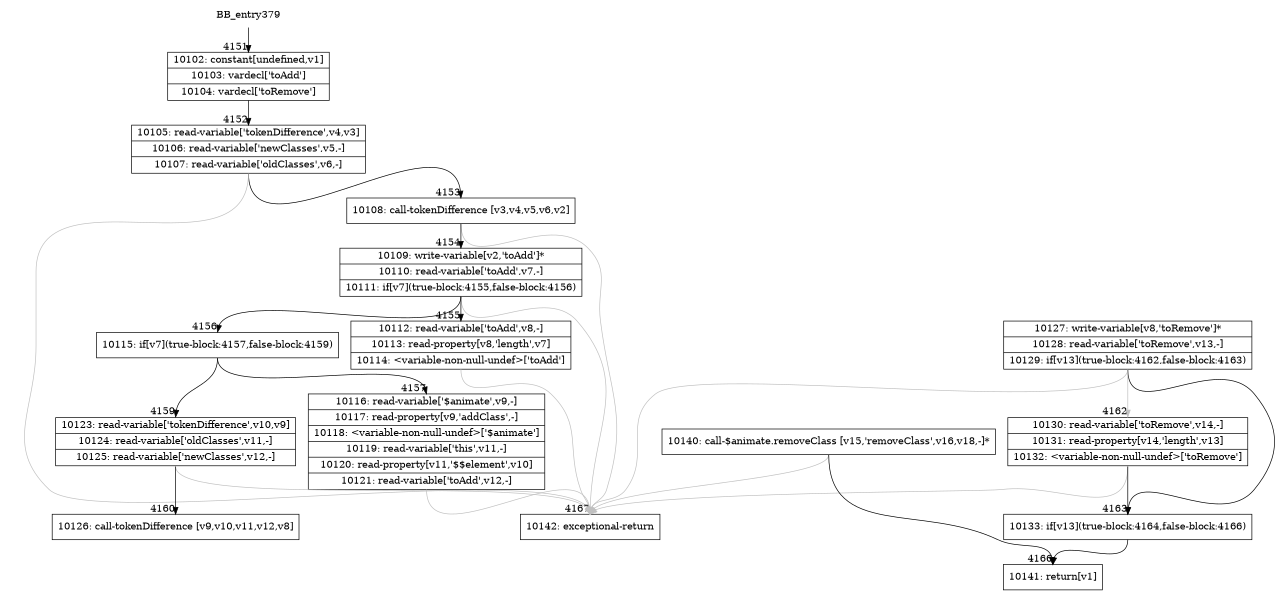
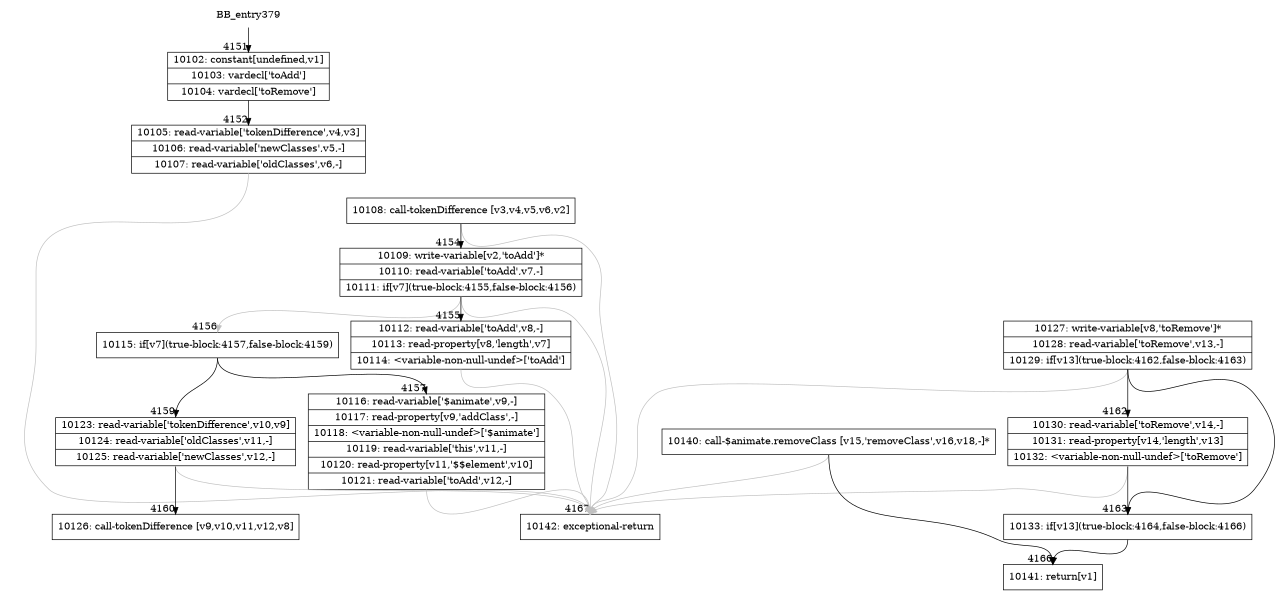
  digraph {
    rankdir=TD
    node [shape=record]
    edge [headport=n tailport=s]
    n1 [label=BB_entry379 shape=none]
    n2 [label="{10102: constant[undefined,v1]|10103: vardecl['toAdd']|10104: vardecl['toRemove']}"]
    n3 [label="{10105: read-variable['tokenDifference',v4,v3]|10106: read-variable['newClasses',v5,-]|10107: read-variable['oldClasses',v6,-]}"]
    n4 [label="{10108: call-tokenDifference [v3,v4,v5,v6,v2]}"]
    n5 [label="{10142: exceptional-return}"]
    n6 [label="{10109: write-variable[v2,'toAdd']*|10110: read-variable['toAdd',v7,-]|10111: if[v7](true-block:4155,false-block:4156)}"]
    n7 [label="{10115: if[v7](true-block:4157,false-block:4159)}"]
    n8 [label="{10112: read-variable['toAdd',v8,-]|10113: read-property[v8,'length',v7]|10114: \<variable-non-null-undef\>['toAdd']}"]
    n9 [label="{10116: read-variable['$animate',v9,-]|10117: read-property[v9,'addClass',-]|10118: \<variable-non-null-undef\>['$animate']|10119: read-variable['this',v11,-]|10120: read-property[v11,'$$element',v10]|10121: read-variable['toAdd',v12,-]}"]
    n10 [label="{10123: read-variable['tokenDifference',v10,v9]|10124: read-variable['oldClasses',v11,-]|10125: read-variable['newClasses',v12,-]}"]
    n11 [label="{10126: call-tokenDifference [v9,v10,v11,v12,v8]}"]
    n12 [label="{10127: write-variable[v8,'toRemove']*|10128: read-variable['toRemove',v13,-]|10129: if[v13](true-block:4162,false-block:4163)}"]
    n13 [label="{10133: if[v13](true-block:4164,false-block:4166)}"]
    n14 [label="{10130: read-variable['toRemove',v14,-]|10131: read-property[v14,'length',v13]|10132: \<variable-non-null-undef\>['toRemove']}"]
    n15 [label="{10141: return[v1]}"]
    n16 [label="{10140: call-$animate.removeClass [v15,'removeClass',v16,v18,-]*}"]
    n1 -> n2 [headlabel="    4151"]
    n2 -> n3 [headlabel="      4152"]
-   n3 -> n4 [headlabel="      4153"]
    n3 -> n5 [color=gray headlabel="      4167"]
    n4 -> n5 [color=gray]
    n4 -> n6 [headlabel="      4154"]
    n6 -> n5 [color=gray]
-   n6 -> n7 [headlabel="      4156"]
+   n6 -> n7 [headlabel="      4156" color=gray]
    n6 -> n8 [headlabel="      4155"]
    n7 -> n9 [headlabel="      4157"]
    n7 -> n10 [headlabel="      4159"]
    n8 -> n5 [color=gray]
    n9 -> n5 [color=gray]
    n10 -> n5 [color=gray]
    n10 -> n11 [headlabel="      4160"]
    n12 -> n5 [color=gray]
    n12 -> n13 [headlabel="      4163"]
-   n12 -> n14 [headlabel="      4162" color=gray]
+   n12 -> n14 [headlabel="      4162"]
    n13 -> n15 [headlabel="      4166"]
    n14 -> n5 [color=gray]
    n14 -> n13
    n16 -> n5 [color=gray]
    n16 -> n15
  }
